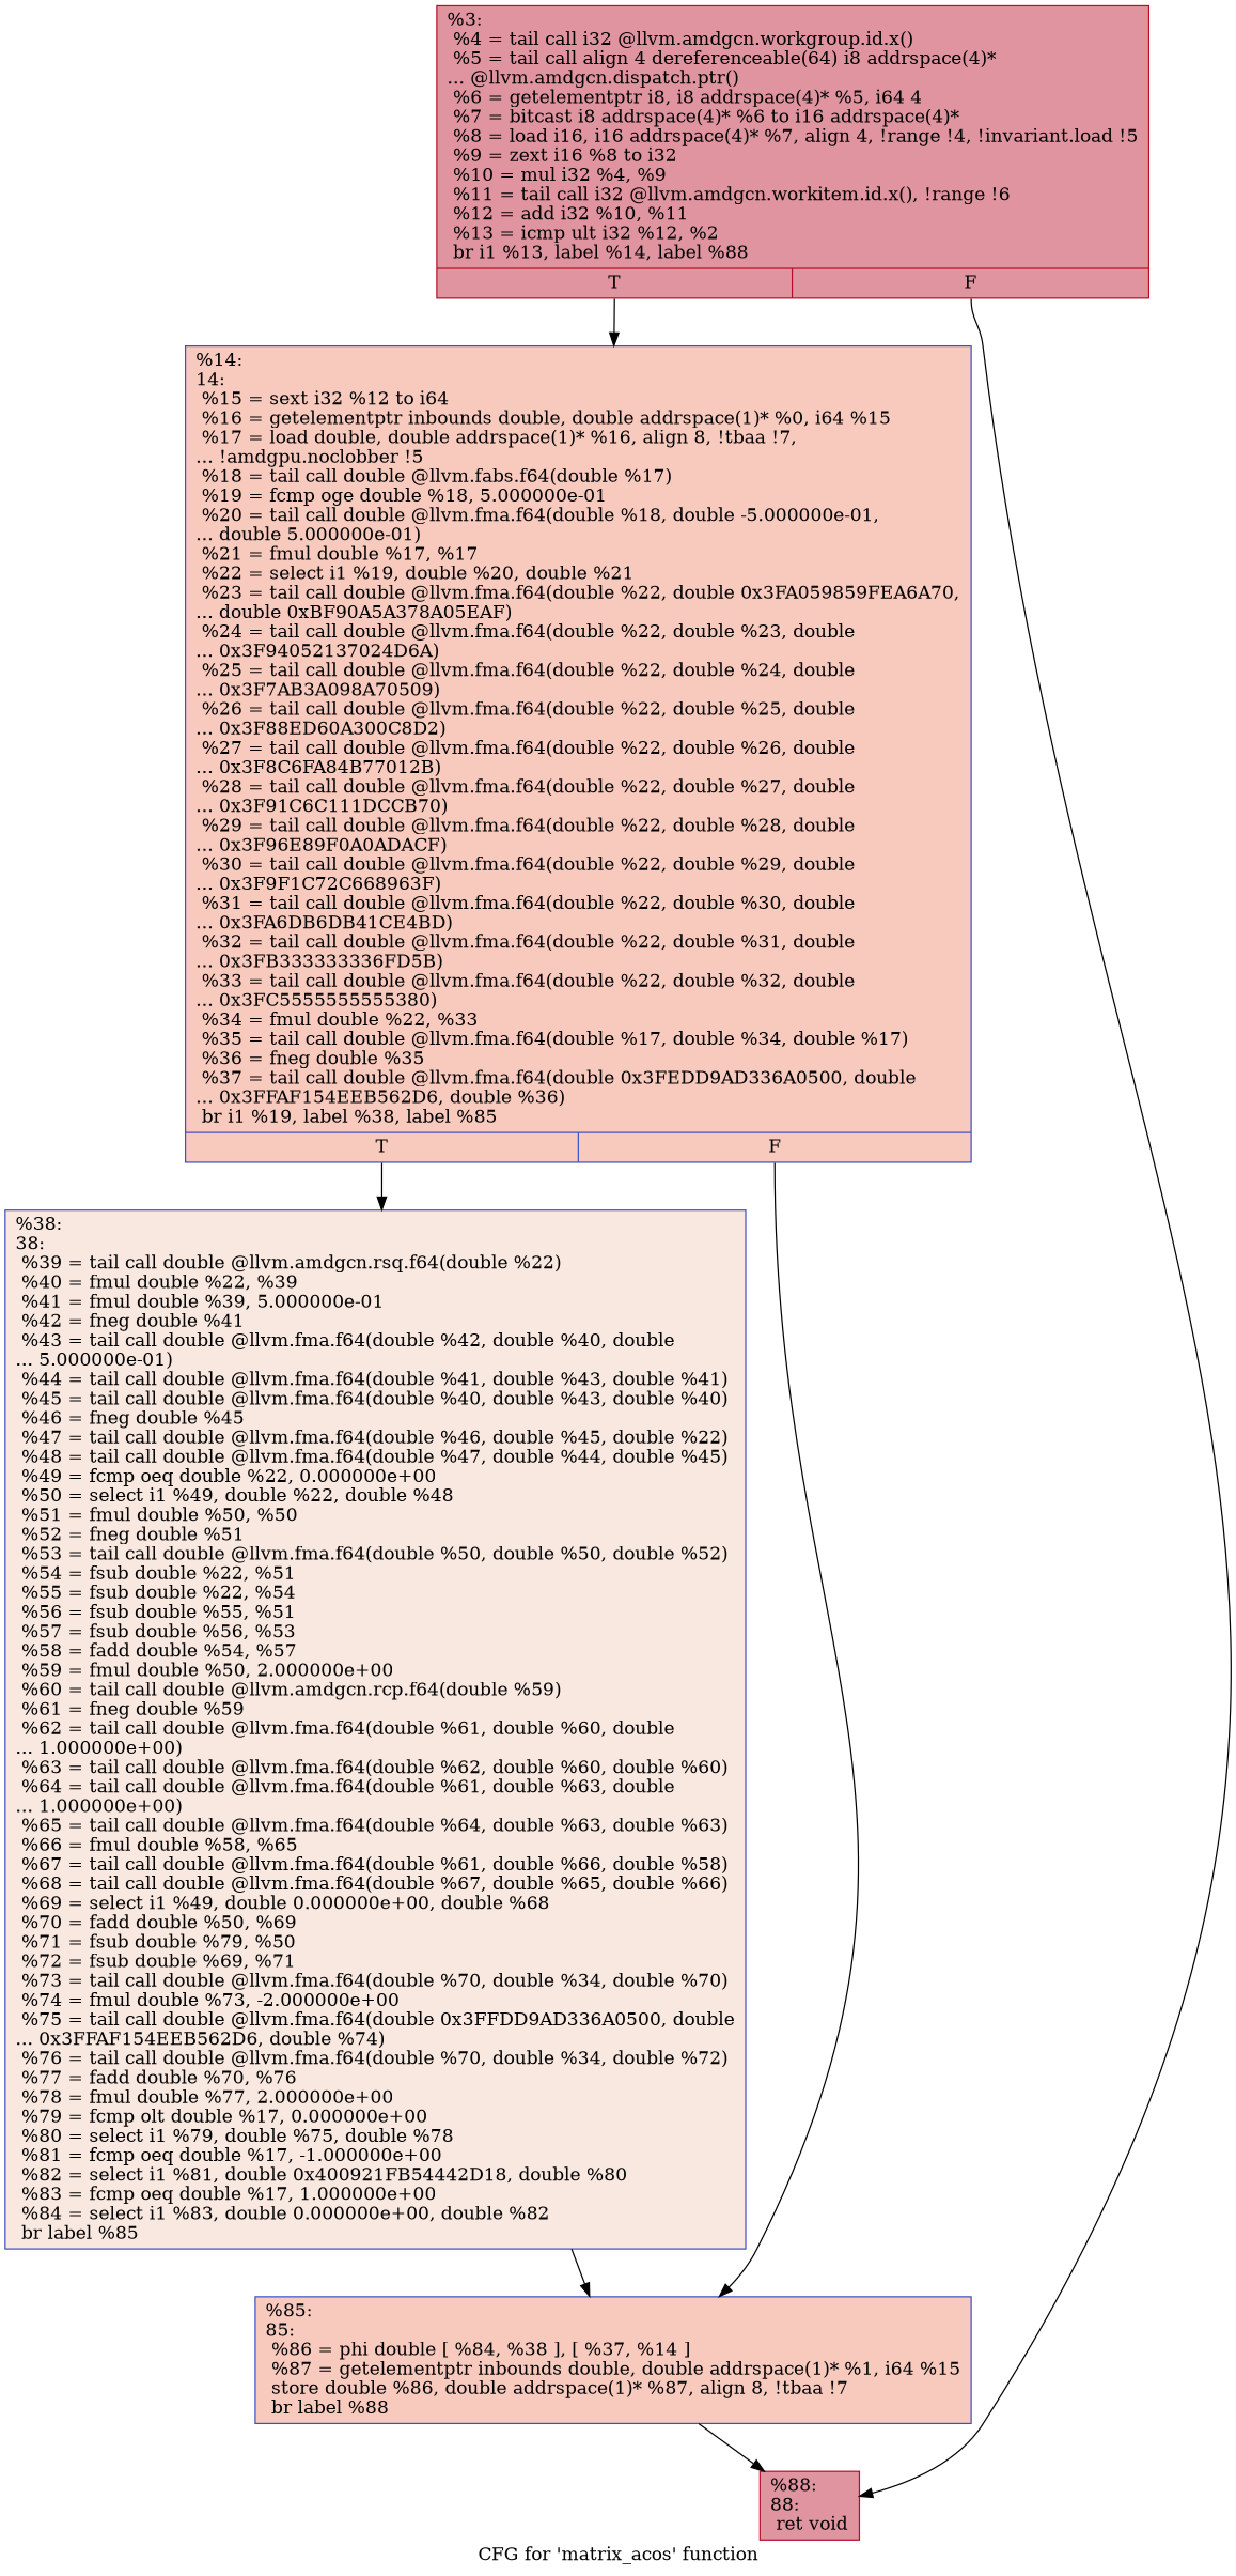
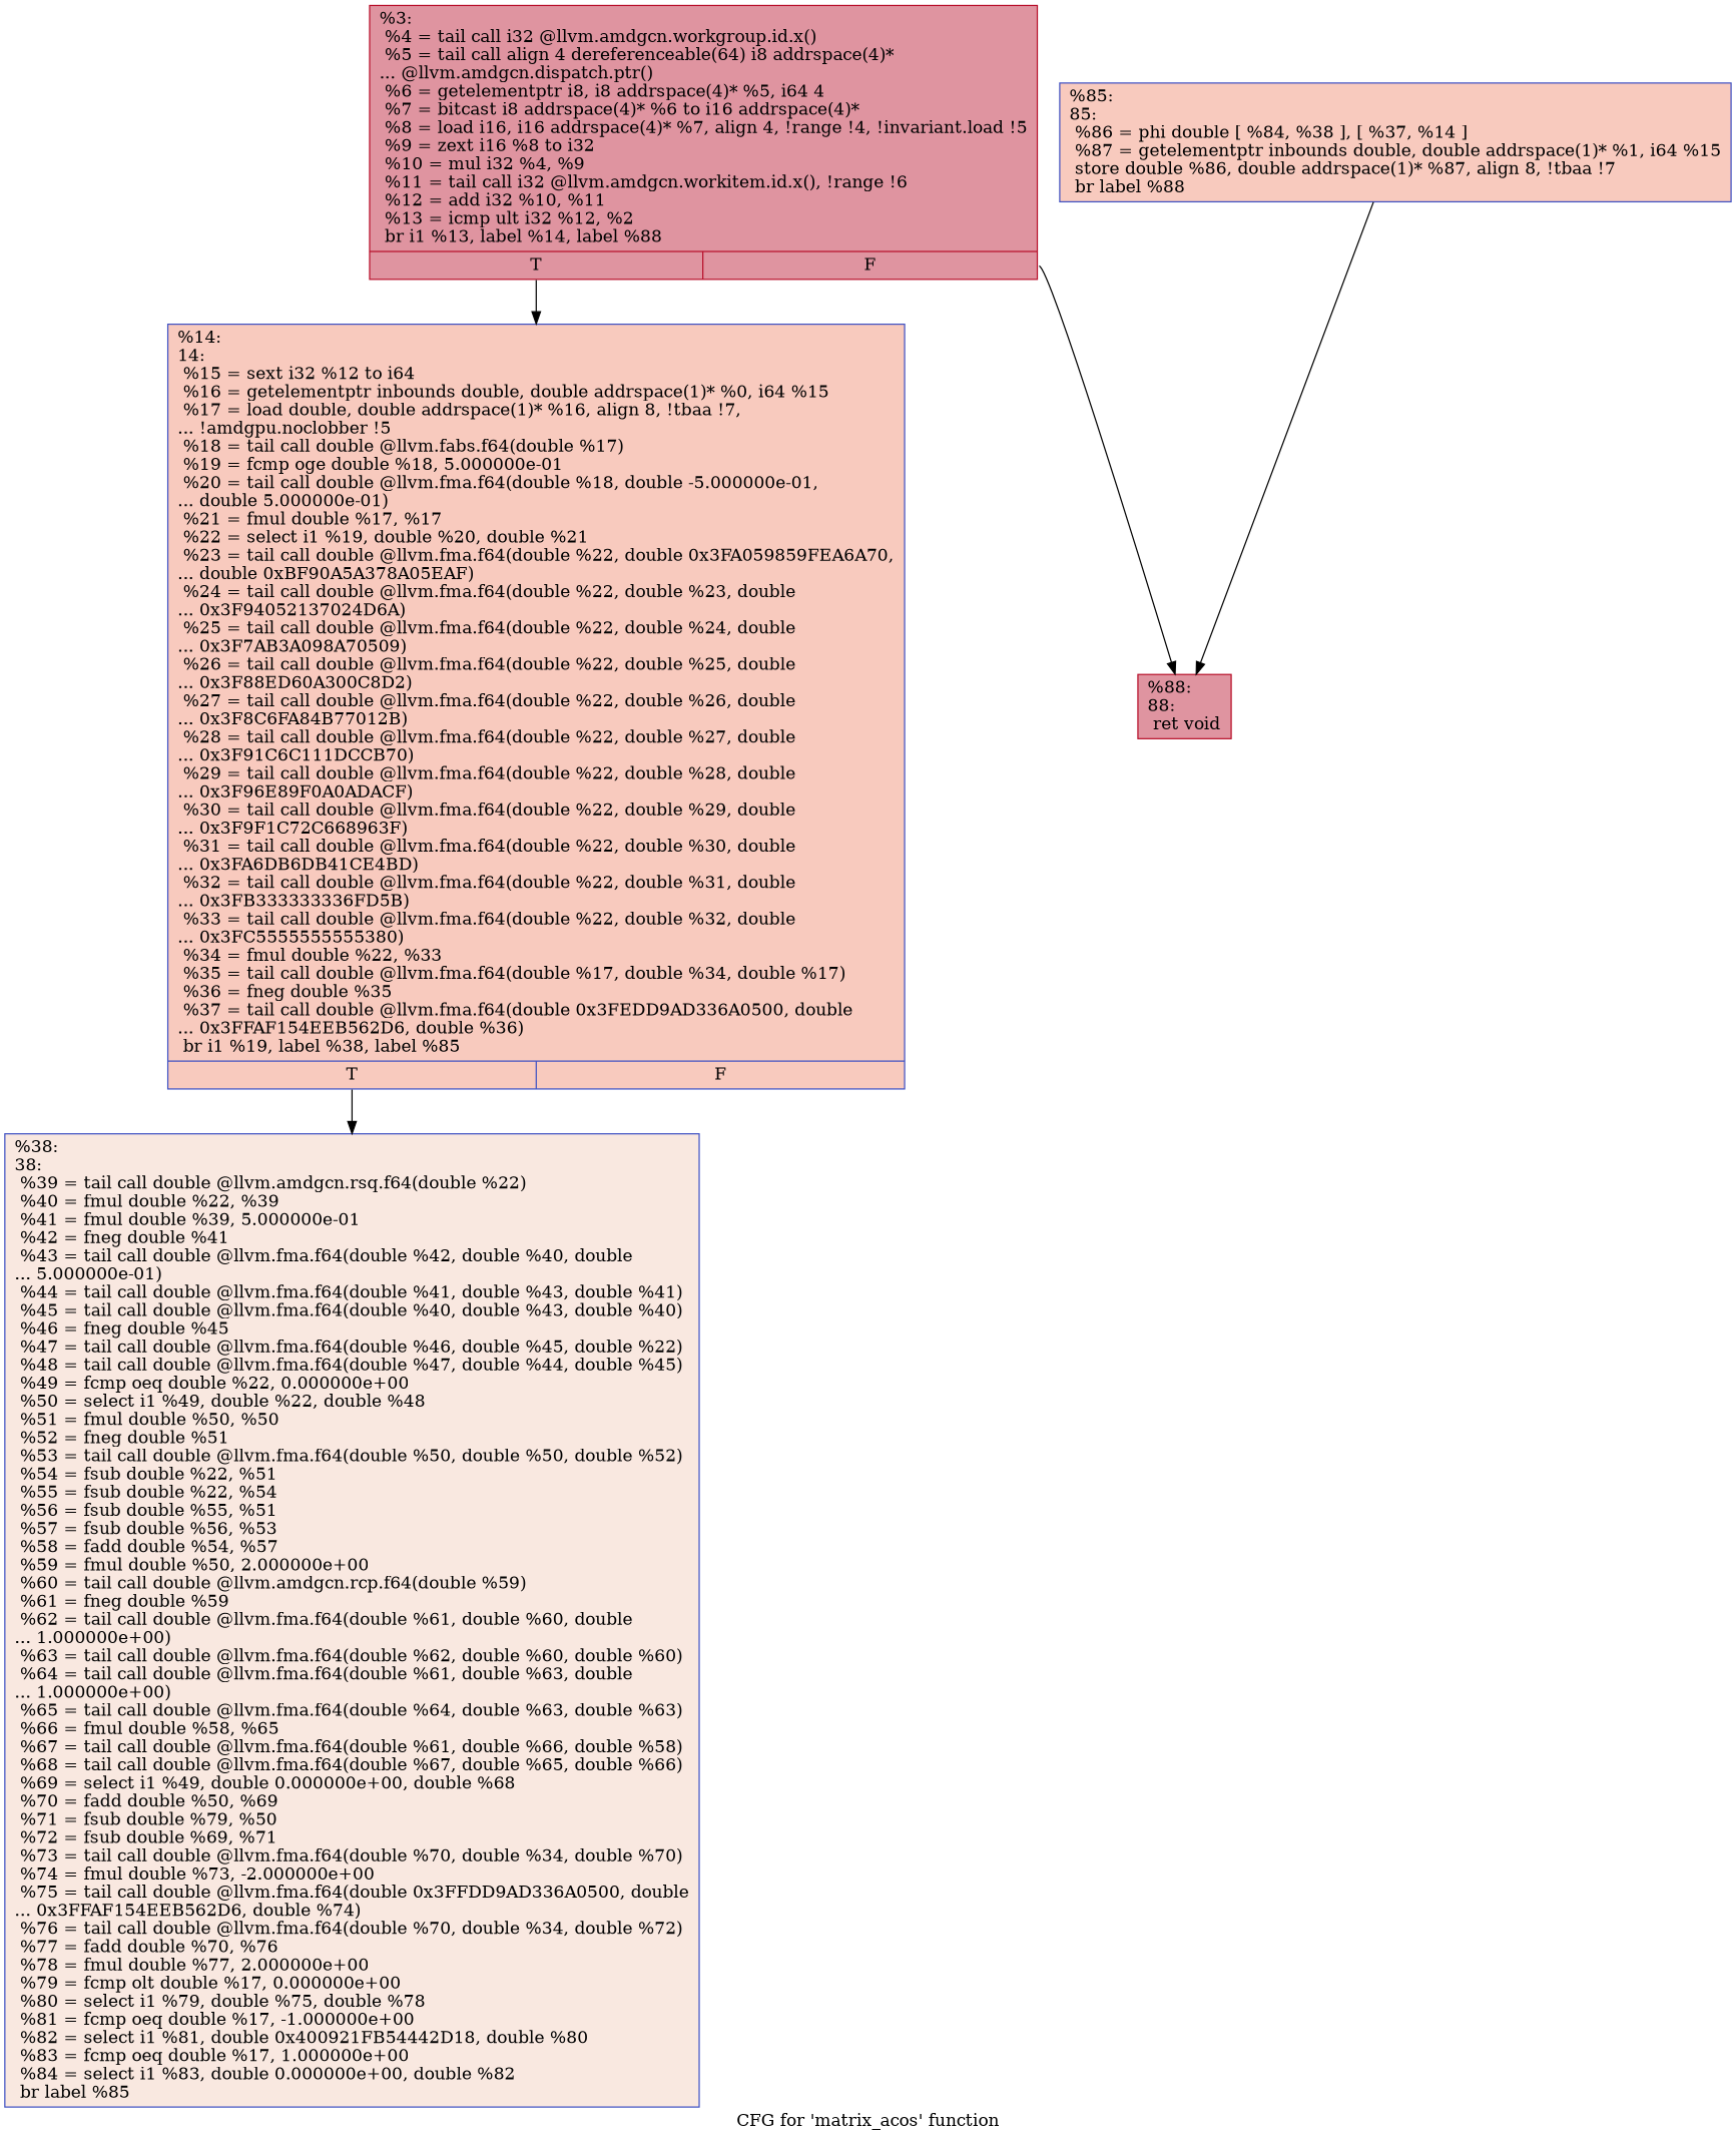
  digraph {
    label="CFG for 'matrix_acos' function"
    node [color="#3d50c3ff" fillcolor="#b70d2870" shape=record style=filled]
    n1 [color="#b70d28ff" label="{%3:\l  %4 = tail call i32 @llvm.amdgcn.workgroup.id.x()\l  %5 = tail call align 4 dereferenceable(64) i8 addrspace(4)*\l... @llvm.amdgcn.dispatch.ptr()\l  %6 = getelementptr i8, i8 addrspace(4)* %5, i64 4\l  %7 = bitcast i8 addrspace(4)* %6 to i16 addrspace(4)*\l  %8 = load i16, i16 addrspace(4)* %7, align 4, !range !4, !invariant.load !5\l  %9 = zext i16 %8 to i32\l  %10 = mul i32 %4, %9\l  %11 = tail call i32 @llvm.amdgcn.workitem.id.x(), !range !6\l  %12 = add i32 %10, %11\l  %13 = icmp ult i32 %12, %2\l  br i1 %13, label %14, label %88\l|{<s0>T|<s1>F}}"]
    n2 [fillcolor="#ef886b70" label="{%14:\l14:                                               \l  %15 = sext i32 %12 to i64\l  %16 = getelementptr inbounds double, double addrspace(1)* %0, i64 %15\l  %17 = load double, double addrspace(1)* %16, align 8, !tbaa !7,\l... !amdgpu.noclobber !5\l  %18 = tail call double @llvm.fabs.f64(double %17)\l  %19 = fcmp oge double %18, 5.000000e-01\l  %20 = tail call double @llvm.fma.f64(double %18, double -5.000000e-01,\l... double 5.000000e-01)\l  %21 = fmul double %17, %17\l  %22 = select i1 %19, double %20, double %21\l  %23 = tail call double @llvm.fma.f64(double %22, double 0x3FA059859FEA6A70,\l... double 0xBF90A5A378A05EAF)\l  %24 = tail call double @llvm.fma.f64(double %22, double %23, double\l... 0x3F94052137024D6A)\l  %25 = tail call double @llvm.fma.f64(double %22, double %24, double\l... 0x3F7AB3A098A70509)\l  %26 = tail call double @llvm.fma.f64(double %22, double %25, double\l... 0x3F88ED60A300C8D2)\l  %27 = tail call double @llvm.fma.f64(double %22, double %26, double\l... 0x3F8C6FA84B77012B)\l  %28 = tail call double @llvm.fma.f64(double %22, double %27, double\l... 0x3F91C6C111DCCB70)\l  %29 = tail call double @llvm.fma.f64(double %22, double %28, double\l... 0x3F96E89F0A0ADACF)\l  %30 = tail call double @llvm.fma.f64(double %22, double %29, double\l... 0x3F9F1C72C668963F)\l  %31 = tail call double @llvm.fma.f64(double %22, double %30, double\l... 0x3FA6DB6DB41CE4BD)\l  %32 = tail call double @llvm.fma.f64(double %22, double %31, double\l... 0x3FB333333336FD5B)\l  %33 = tail call double @llvm.fma.f64(double %22, double %32, double\l... 0x3FC5555555555380)\l  %34 = fmul double %22, %33\l  %35 = tail call double @llvm.fma.f64(double %17, double %34, double %17)\l  %36 = fneg double %35\l  %37 = tail call double @llvm.fma.f64(double 0x3FEDD9AD336A0500, double\l... 0x3FFAF154EEB562D6, double %36)\l  br i1 %19, label %38, label %85\l|{<s0>T|<s1>F}}"]
    n3 [color="#b70d28ff" label="{%88:\l88:                                               \l  ret void\l}"]
    n4 [fillcolor="#f1ccb870" label="{%38:\l38:                                               \l  %39 = tail call double @llvm.amdgcn.rsq.f64(double %22)\l  %40 = fmul double %22, %39\l  %41 = fmul double %39, 5.000000e-01\l  %42 = fneg double %41\l  %43 = tail call double @llvm.fma.f64(double %42, double %40, double\l... 5.000000e-01)\l  %44 = tail call double @llvm.fma.f64(double %41, double %43, double %41)\l  %45 = tail call double @llvm.fma.f64(double %40, double %43, double %40)\l  %46 = fneg double %45\l  %47 = tail call double @llvm.fma.f64(double %46, double %45, double %22)\l  %48 = tail call double @llvm.fma.f64(double %47, double %44, double %45)\l  %49 = fcmp oeq double %22, 0.000000e+00\l  %50 = select i1 %49, double %22, double %48\l  %51 = fmul double %50, %50\l  %52 = fneg double %51\l  %53 = tail call double @llvm.fma.f64(double %50, double %50, double %52)\l  %54 = fsub double %22, %51\l  %55 = fsub double %22, %54\l  %56 = fsub double %55, %51\l  %57 = fsub double %56, %53\l  %58 = fadd double %54, %57\l  %59 = fmul double %50, 2.000000e+00\l  %60 = tail call double @llvm.amdgcn.rcp.f64(double %59)\l  %61 = fneg double %59\l  %62 = tail call double @llvm.fma.f64(double %61, double %60, double\l... 1.000000e+00)\l  %63 = tail call double @llvm.fma.f64(double %62, double %60, double %60)\l  %64 = tail call double @llvm.fma.f64(double %61, double %63, double\l... 1.000000e+00)\l  %65 = tail call double @llvm.fma.f64(double %64, double %63, double %63)\l  %66 = fmul double %58, %65\l  %67 = tail call double @llvm.fma.f64(double %61, double %66, double %58)\l  %68 = tail call double @llvm.fma.f64(double %67, double %65, double %66)\l  %69 = select i1 %49, double 0.000000e+00, double %68\l  %70 = fadd double %50, %69\l  %71 = fsub double %79, %50\l  %72 = fsub double %69, %71\l  %73 = tail call double @llvm.fma.f64(double %70, double %34, double %70)\l  %74 = fmul double %73, -2.000000e+00\l  %75 = tail call double @llvm.fma.f64(double 0x3FFDD9AD336A0500, double\l... 0x3FFAF154EEB562D6, double %74)\l  %76 = tail call double @llvm.fma.f64(double %70, double %34, double %72)\l  %77 = fadd double %70, %76\l  %78 = fmul double %77, 2.000000e+00\l  %79 = fcmp olt double %17, 0.000000e+00\l  %80 = select i1 %79, double %75, double %78\l  %81 = fcmp oeq double %17, -1.000000e+00\l  %82 = select i1 %81, double 0x400921FB54442D18, double %80\l  %83 = fcmp oeq double %17, 1.000000e+00\l  %84 = select i1 %83, double 0.000000e+00, double %82\l  br label %85\l}"]
    n5 [fillcolor="#ef886b70" label="{%85:\l85:                                               \l  %86 = phi double [ %84, %38 ], [ %37, %14 ]\l  %87 = getelementptr inbounds double, double addrspace(1)* %1, i64 %15\l  store double %86, double addrspace(1)* %87, align 8, !tbaa !7\l  br label %88\l}"]
    n1 -> n2 [tailport=s0]
    n1 -> n3 [tailport=s1]
    n2 -> n4 [tailport=s0]
-   n2 -> n5 [tailport=s1]
-   n4 -> n5
    n5 -> n3
  }
